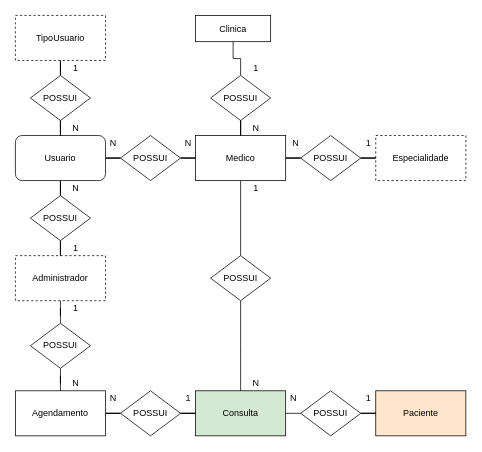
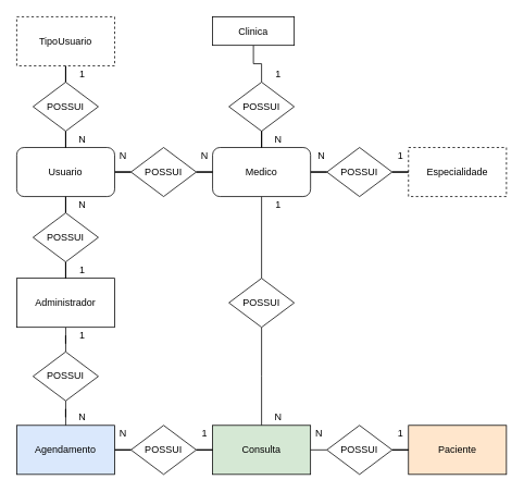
  <mxCell id="0" />
  <mxCell id="1" parent="0" />
  <mxCell id="2" value="" style="edgeStyle=orthogonalEdgeStyle;rounded=0;orthogonalLoop=1;jettySize=auto;html=1;endArrow=none;endFill=0;" edge="1" parent="1" source="3" target="36"><mxGeometry relative="1" as="geometry" /></mxCell>
  <mxCell id="3" value="TipoUsuario" style="rounded=0;whiteSpace=wrap;html=1;dashed=1;" vertex="1" parent="1"><mxGeometry x="20" y="20" width="120" height="60" as="geometry" /></mxCell>
  <mxCell id="4" value="" style="edgeStyle=orthogonalEdgeStyle;rounded=0;orthogonalLoop=1;jettySize=auto;html=1;endArrow=none;endFill=0;" edge="1" parent="1" source="5" target="7"><mxGeometry relative="1" as="geometry" /></mxCell>
  <mxCell id="5" value="Clinica" style="rounded=0;whiteSpace=wrap;html=1;" vertex="1" parent="1"><mxGeometry x="260" y="20" width="100" height="35" as="geometry" /></mxCell>
  <mxCell id="6" value="Paciente" style="rounded=0;whiteSpace=wrap;html=1;fillColor=#ffe6cc;" vertex="1" parent="1"><mxGeometry x="500" y="520" width="120" height="60" as="geometry" /></mxCell>
  <mxCell id="7" value="POSSUI" style="rhombus;whiteSpace=wrap;html=1;" vertex="1" parent="1"><mxGeometry x="280" y="100" width="80" height="60" as="geometry" /></mxCell>
  <mxCell id="8" value="" style="edgeStyle=orthogonalEdgeStyle;rounded=0;orthogonalLoop=1;jettySize=auto;html=1;endArrow=none;endFill=0;" edge="1" parent="1" source="10" target="15"><mxGeometry relative="1" as="geometry" /></mxCell>
  <mxCell id="9" value="" style="edgeStyle=orthogonalEdgeStyle;rounded=0;orthogonalLoop=1;jettySize=auto;html=1;endArrow=none;endFill=0;" edge="1" parent="1" source="10" target="39"><mxGeometry relative="1" as="geometry" /></mxCell>
- <mxCell id="10" value="Medico" style="rounded=0;whiteSpace=wrap;html=1;" vertex="1" parent="1"><mxGeometry x="260" y="180" width="120" height="60" as="geometry" /></mxCell>
+ <mxCell id="10" value="Medico" style="whiteSpace=wrap;html=1;rounded=1;" vertex="1" parent="1"><mxGeometry x="260" y="180" width="120" height="60" as="geometry" /></mxCell>
  <mxCell id="11" value="" style="edgeStyle=orthogonalEdgeStyle;rounded=0;orthogonalLoop=1;jettySize=auto;html=1;endArrow=none;endFill=0;" edge="1" parent="1" source="7" target="10"><mxGeometry relative="1" as="geometry"><mxPoint x="320" y="300" as="sourcePoint" /><mxPoint x="320" y="380" as="targetPoint" /></mxGeometry></mxCell>
  <mxCell id="12" value="1" style="text;html=1;align=center;verticalAlign=middle;resizable=0;points=[];autosize=1;" vertex="1" parent="1"><mxGeometry x="330" y="80" width="20" height="20" as="geometry" /></mxCell>
  <mxCell id="13" value="N" style="text;html=1;align=center;verticalAlign=middle;resizable=0;points=[];autosize=1;" vertex="1" parent="1"><mxGeometry x="330" y="160" width="20" height="20" as="geometry" /></mxCell>
  <mxCell id="14" value="" style="edgeStyle=orthogonalEdgeStyle;rounded=0;orthogonalLoop=1;jettySize=auto;html=1;endArrow=none;endFill=0;" edge="1" parent="1" source="15"><mxGeometry relative="1" as="geometry"><mxPoint x="320" y="520" as="targetPoint" /></mxGeometry></mxCell>
  <mxCell id="15" value="POSSUI" style="rhombus;whiteSpace=wrap;html=1;" vertex="1" parent="1"><mxGeometry x="280" y="340" width="80" height="60" as="geometry" /></mxCell>
  <mxCell id="16" value="Consulta" style="rounded=0;whiteSpace=wrap;html=1;fillColor=#d5e8d4;" vertex="1" parent="1"><mxGeometry x="260" y="520" width="120" height="60" as="geometry" /></mxCell>
  <mxCell id="17" value="" style="edgeStyle=orthogonalEdgeStyle;rounded=0;orthogonalLoop=1;jettySize=auto;html=1;endArrow=none;endFill=0;" edge="1" parent="1" source="18" target="22"><mxGeometry relative="1" as="geometry" /></mxCell>
- <mxCell id="18" value="Administrador" style="rounded=0;whiteSpace=wrap;html=1;dashed=1;" vertex="1" parent="1"><mxGeometry x="20" y="340" width="120" height="60" as="geometry" /></mxCell>
+ <mxCell id="18" value="Administrador" style="rounded=0;whiteSpace=wrap;html=1;" vertex="1" parent="1"><mxGeometry x="20" y="340" width="120" height="60" as="geometry" /></mxCell>
  <mxCell id="19" value="" style="edgeStyle=orthogonalEdgeStyle;rounded=0;orthogonalLoop=1;jettySize=auto;html=1;endArrow=none;endFill=0;" edge="1" parent="1" source="20" target="24"><mxGeometry relative="1" as="geometry" /></mxCell>
- <mxCell id="20" value="Agendamento" style="rounded=0;whiteSpace=wrap;html=1;" vertex="1" parent="1"><mxGeometry x="20" y="520" width="120" height="60" as="geometry" /></mxCell>
+ <mxCell id="20" value="Agendamento" style="rounded=0;whiteSpace=wrap;html=1;fillColor=#dae8fc;" vertex="1" parent="1"><mxGeometry x="20" y="520" width="120" height="60" as="geometry" /></mxCell>
  <mxCell id="21" value="" style="edgeStyle=orthogonalEdgeStyle;rounded=0;orthogonalLoop=1;jettySize=auto;html=1;endArrow=none;endFill=0;" edge="1" parent="1" source="22" target="20"><mxGeometry relative="1" as="geometry" /></mxCell>
  <mxCell id="22" value="POSSUI" style="rhombus;whiteSpace=wrap;html=1;" vertex="1" parent="1"><mxGeometry x="40" y="430" width="80" height="60" as="geometry" /></mxCell>
  <mxCell id="23" value="" style="edgeStyle=orthogonalEdgeStyle;rounded=0;orthogonalLoop=1;jettySize=auto;html=1;endArrow=none;endFill=0;" edge="1" parent="1" source="24" target="16"><mxGeometry relative="1" as="geometry" /></mxCell>
  <mxCell id="24" value="POSSUI" style="rhombus;whiteSpace=wrap;html=1;" vertex="1" parent="1"><mxGeometry x="160" y="520" width="80" height="60" as="geometry" /></mxCell>
  <mxCell id="25" style="edgeStyle=orthogonalEdgeStyle;rounded=0;orthogonalLoop=1;jettySize=auto;html=1;exitX=0;exitY=0.5;exitDx=0;exitDy=0;entryX=1;entryY=0.5;entryDx=0;entryDy=0;endArrow=none;endFill=0;" edge="1" parent="1" source="27" target="16"><mxGeometry relative="1" as="geometry" /></mxCell>
  <mxCell id="26" value="" style="edgeStyle=orthogonalEdgeStyle;rounded=0;orthogonalLoop=1;jettySize=auto;html=1;endArrow=none;endFill=0;" edge="1" parent="1" source="27" target="6"><mxGeometry relative="1" as="geometry" /></mxCell>
  <mxCell id="27" value="POSSUI" style="rhombus;whiteSpace=wrap;html=1;" vertex="1" parent="1"><mxGeometry x="400" y="520" width="80" height="60" as="geometry" /></mxCell>
  <mxCell id="28" value="" style="edgeStyle=orthogonalEdgeStyle;rounded=0;orthogonalLoop=1;jettySize=auto;html=1;endArrow=none;endFill=0;" edge="1" parent="1" source="30" target="32"><mxGeometry relative="1" as="geometry" /></mxCell>
  <mxCell id="29" value="" style="edgeStyle=orthogonalEdgeStyle;rounded=0;orthogonalLoop=1;jettySize=auto;html=1;endArrow=none;endFill=0;" edge="1" parent="1" source="30" target="34"><mxGeometry relative="1" as="geometry" /></mxCell>
  <mxCell id="30" value="Usuario" style="whiteSpace=wrap;html=1;rounded=1;" vertex="1" parent="1"><mxGeometry x="20" y="180" width="120" height="60" as="geometry" /></mxCell>
  <mxCell id="31" value="" style="edgeStyle=orthogonalEdgeStyle;rounded=0;orthogonalLoop=1;jettySize=auto;html=1;endArrow=none;endFill=0;" edge="1" parent="1" source="32" target="18"><mxGeometry relative="1" as="geometry" /></mxCell>
  <mxCell id="32" value="POSSUI" style="rhombus;whiteSpace=wrap;html=1;" vertex="1" parent="1"><mxGeometry x="40" y="260" width="80" height="60" as="geometry" /></mxCell>
  <mxCell id="33" value="" style="edgeStyle=orthogonalEdgeStyle;rounded=0;orthogonalLoop=1;jettySize=auto;html=1;endArrow=none;endFill=0;" edge="1" parent="1" source="34" target="10"><mxGeometry relative="1" as="geometry" /></mxCell>
  <mxCell id="34" value="POSSUI" style="rhombus;whiteSpace=wrap;html=1;" vertex="1" parent="1"><mxGeometry x="160" y="180" width="80" height="60" as="geometry" /></mxCell>
  <mxCell id="35" value="" style="edgeStyle=orthogonalEdgeStyle;rounded=0;orthogonalLoop=1;jettySize=auto;html=1;endArrow=none;endFill=0;" edge="1" parent="1" source="36" target="30"><mxGeometry relative="1" as="geometry" /></mxCell>
  <mxCell id="36" value="POSSUI" style="rhombus;whiteSpace=wrap;html=1;" vertex="1" parent="1"><mxGeometry x="40" y="100" width="80" height="60" as="geometry" /></mxCell>
  <mxCell id="37" value="Especialidade" style="rounded=0;whiteSpace=wrap;html=1;dashed=1;" vertex="1" parent="1"><mxGeometry x="500" y="180" width="120" height="60" as="geometry" /></mxCell>
  <mxCell id="38" value="" style="edgeStyle=orthogonalEdgeStyle;rounded=0;orthogonalLoop=1;jettySize=auto;html=1;endArrow=none;endFill=0;" edge="1" parent="1" source="39" target="37"><mxGeometry relative="1" as="geometry" /></mxCell>
  <mxCell id="39" value="POSSUI" style="rhombus;whiteSpace=wrap;html=1;" vertex="1" parent="1"><mxGeometry x="400" y="180" width="80" height="60" as="geometry" /></mxCell>
  <mxCell id="40" value="N" style="text;html=1;align=center;verticalAlign=middle;resizable=0;points=[];autosize=1;" vertex="1" parent="1"><mxGeometry x="90" y="160" width="20" height="20" as="geometry" /></mxCell>
  <mxCell id="41" value="1" style="text;html=1;align=center;verticalAlign=middle;resizable=0;points=[];autosize=1;" vertex="1" parent="1"><mxGeometry x="90" y="80" width="20" height="20" as="geometry" /></mxCell>
  <mxCell id="42" value="N" style="text;html=1;align=center;verticalAlign=middle;resizable=0;points=[];autosize=1;" vertex="1" parent="1"><mxGeometry x="90" y="240" width="20" height="20" as="geometry" /></mxCell>
  <mxCell id="43" value="1" style="text;html=1;align=center;verticalAlign=middle;resizable=0;points=[];autosize=1;" vertex="1" parent="1"><mxGeometry x="90" y="320" width="20" height="20" as="geometry" /></mxCell>
  <mxCell id="44" value="N" style="text;html=1;align=center;verticalAlign=middle;resizable=0;points=[];autosize=1;" vertex="1" parent="1"><mxGeometry x="140" y="180" width="20" height="20" as="geometry" /></mxCell>
  <mxCell id="45" value="N" style="text;html=1;align=center;verticalAlign=middle;resizable=0;points=[];autosize=1;" vertex="1" parent="1"><mxGeometry x="240" y="180" width="20" height="20" as="geometry" /></mxCell>
  <mxCell id="46" value="N" style="text;html=1;align=center;verticalAlign=middle;resizable=0;points=[];autosize=1;" vertex="1" parent="1"><mxGeometry x="383" y="180" width="20" height="20" as="geometry" /></mxCell>
  <mxCell id="47" value="1" style="text;html=1;align=center;verticalAlign=middle;resizable=0;points=[];autosize=1;" vertex="1" parent="1"><mxGeometry x="480" y="180" width="20" height="20" as="geometry" /></mxCell>
  <mxCell id="48" value="1" style="text;html=1;align=center;verticalAlign=middle;resizable=0;points=[];autosize=1;" vertex="1" parent="1"><mxGeometry x="330" y="240" width="20" height="20" as="geometry" /></mxCell>
  <mxCell id="49" value="N" style="text;html=1;align=center;verticalAlign=middle;resizable=0;points=[];autosize=1;" vertex="1" parent="1"><mxGeometry x="330" y="500" width="20" height="20" as="geometry" /></mxCell>
  <mxCell id="50" value="1" style="text;html=1;align=center;verticalAlign=middle;resizable=0;points=[];autosize=1;" vertex="1" parent="1"><mxGeometry x="90" y="400" width="20" height="20" as="geometry" /></mxCell>
  <mxCell id="51" value="N" style="text;html=1;align=center;verticalAlign=middle;resizable=0;points=[];autosize=1;" vertex="1" parent="1"><mxGeometry x="90" y="500" width="20" height="20" as="geometry" /></mxCell>
  <mxCell id="52" value="N" style="text;html=1;align=center;verticalAlign=middle;resizable=0;points=[];autosize=1;" vertex="1" parent="1"><mxGeometry x="140" y="520" width="20" height="20" as="geometry" /></mxCell>
  <mxCell id="53" value="1" style="text;html=1;align=center;verticalAlign=middle;resizable=0;points=[];autosize=1;" vertex="1" parent="1"><mxGeometry x="240" y="520" width="20" height="20" as="geometry" /></mxCell>
  <mxCell id="54" value="N" style="text;html=1;align=center;verticalAlign=middle;resizable=0;points=[];autosize=1;" vertex="1" parent="1"><mxGeometry x="380" y="520" width="20" height="20" as="geometry" /></mxCell>
  <mxCell id="55" value="1" style="text;html=1;align=center;verticalAlign=middle;resizable=0;points=[];autosize=1;" vertex="1" parent="1"><mxGeometry x="480" y="520" width="20" height="20" as="geometry" /></mxCell>
